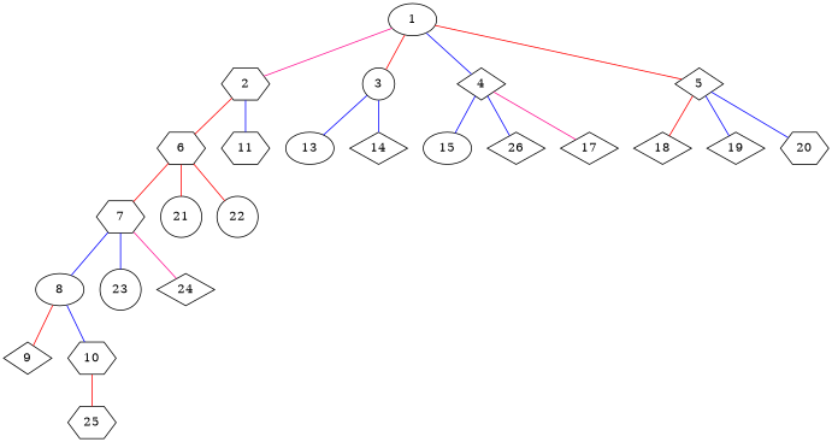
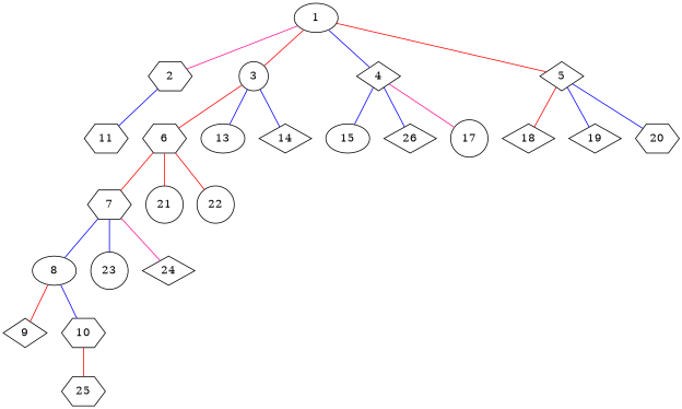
  graph {
    node [chem=H shape=diamond]
    edge [color=blue valence=1]
    1 [chem=N shape=ellipse]
    2 [chem=N shape=hexagon]
    3 [chem=C shape=circle]
    4 [chem=C]
    5 [chem=C]
    6 [chem=C shape=hexagon]
    11 [shape=hexagon]
    13 [shape=ellipse]
    14
    15 [shape=ellipse]
    n11 [label=26]
-   17
+   17 [shape=circle]
    18
    19
    20 [shape=hexagon]
    7 [chem=C shape=hexagon]
    21 [shape=circle]
    22 [shape=circle]
    8 [chem=C shape=ellipse]
    23 [shape=circle]
    24
    9 [chem=O]
    10 [chem=O shape=hexagon]
    25 [shape=hexagon]
    1 -- 2 [color=deeppink]
    1 -- 3 [color=red]
    1 -- 4
    1 -- 5 [color=red]
-   2 -- 6 [color=red]
+   3 -- 6 [color=red]
    2 -- 11
    3 -- 13
    3 -- 14
    4 -- 15
    4 -- n11
    4 -- 17 [color=deeppink]
    5 -- 18 [color=red]
    5 -- 19
    5 -- 20
    6 -- 7 [color=red]
    6 -- 21 [color=red]
    6 -- 22 [color=red]
    7 -- 8
    7 -- 23
    7 -- 24 [color=deeppink]
    8 -- 9 [color=red valence=2]
    8 -- 10
    10 -- 25 [color=red]
  }
